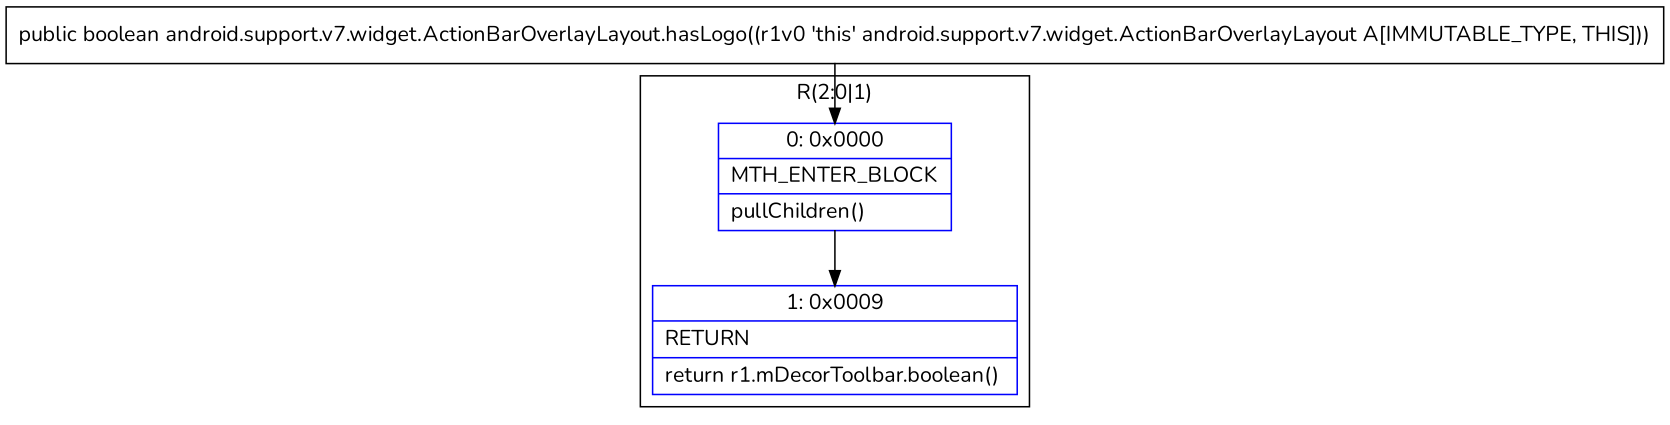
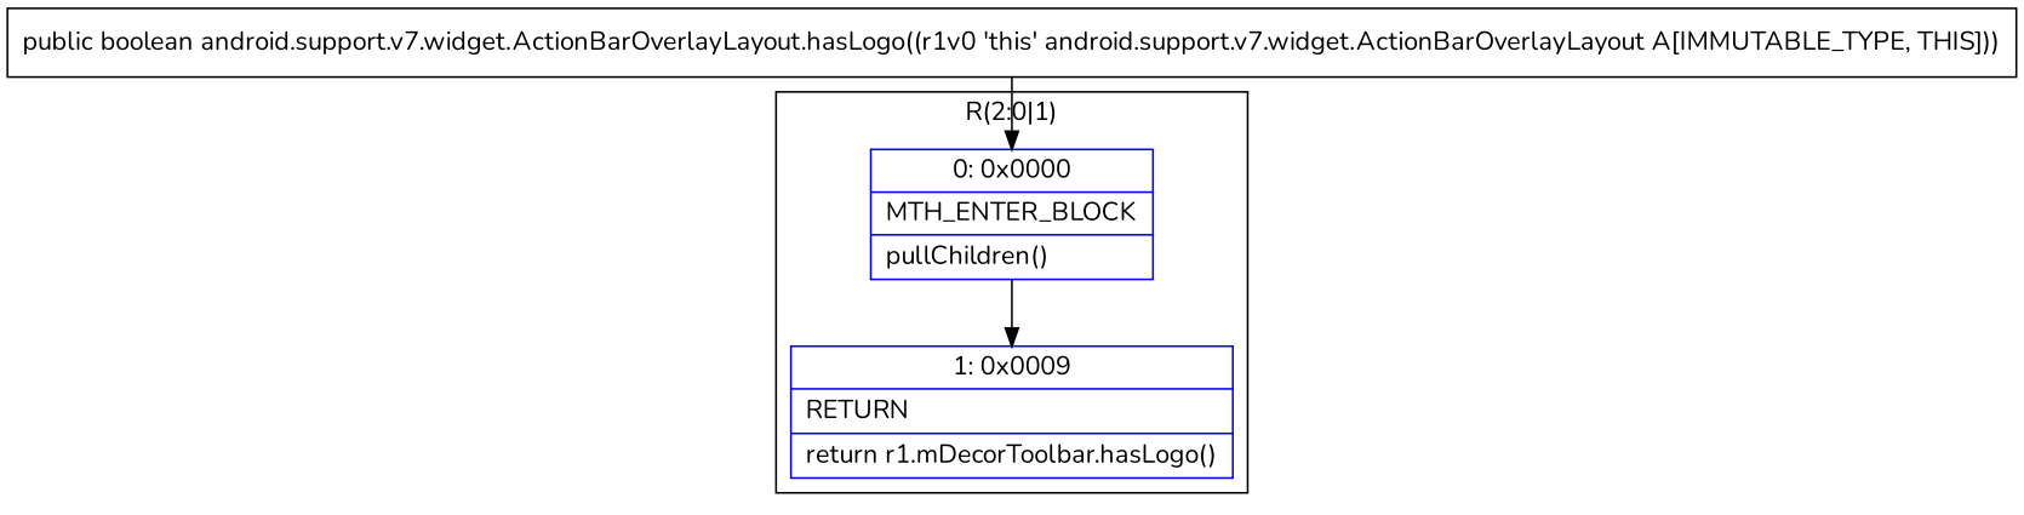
  digraph {
    fontname=Nunito
    node [color=blue shape=record fontname=Nunito]
    edge [fontname=Nunito]
    n1 [label="{0\:\ 0x0000|MTH_ENTER_BLOCK\l|pullChildren()\l}"]
-   n2 [label="{1\:\ 0x0009|RETURN\l|return r1.mDecorToolbar.boolean()\l}"]
+   n2 [label="{1\:\ 0x0009|RETURN\l|return r1.mDecorToolbar.hasLogo()\l}"]
    n3 [label="{public boolean android.support.v7.widget.ActionBarOverlayLayout.hasLogo((r1v0 'this' android.support.v7.widget.ActionBarOverlayLayout A[IMMUTABLE_TYPE, THIS])) }" color=""]
    subgraph cluster_1 {
      label="R(2:0|1)"
      n1
      n2
    }
    n1 -> n2
    n3 -> n1
  }
